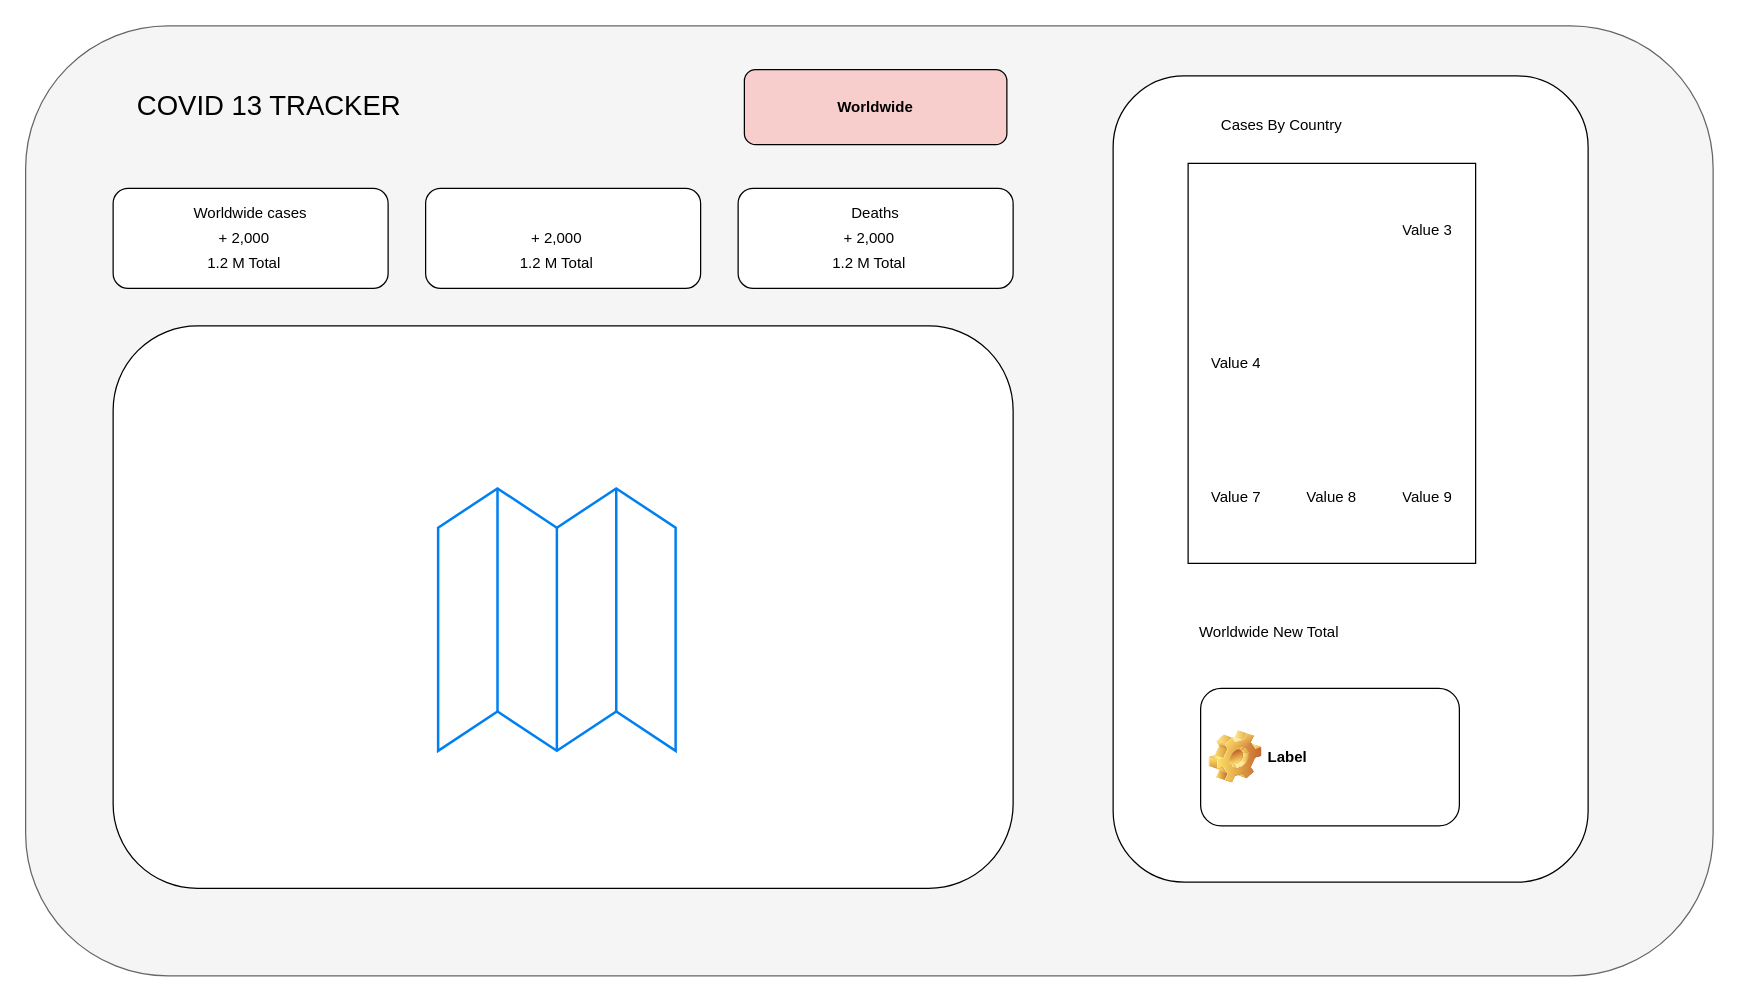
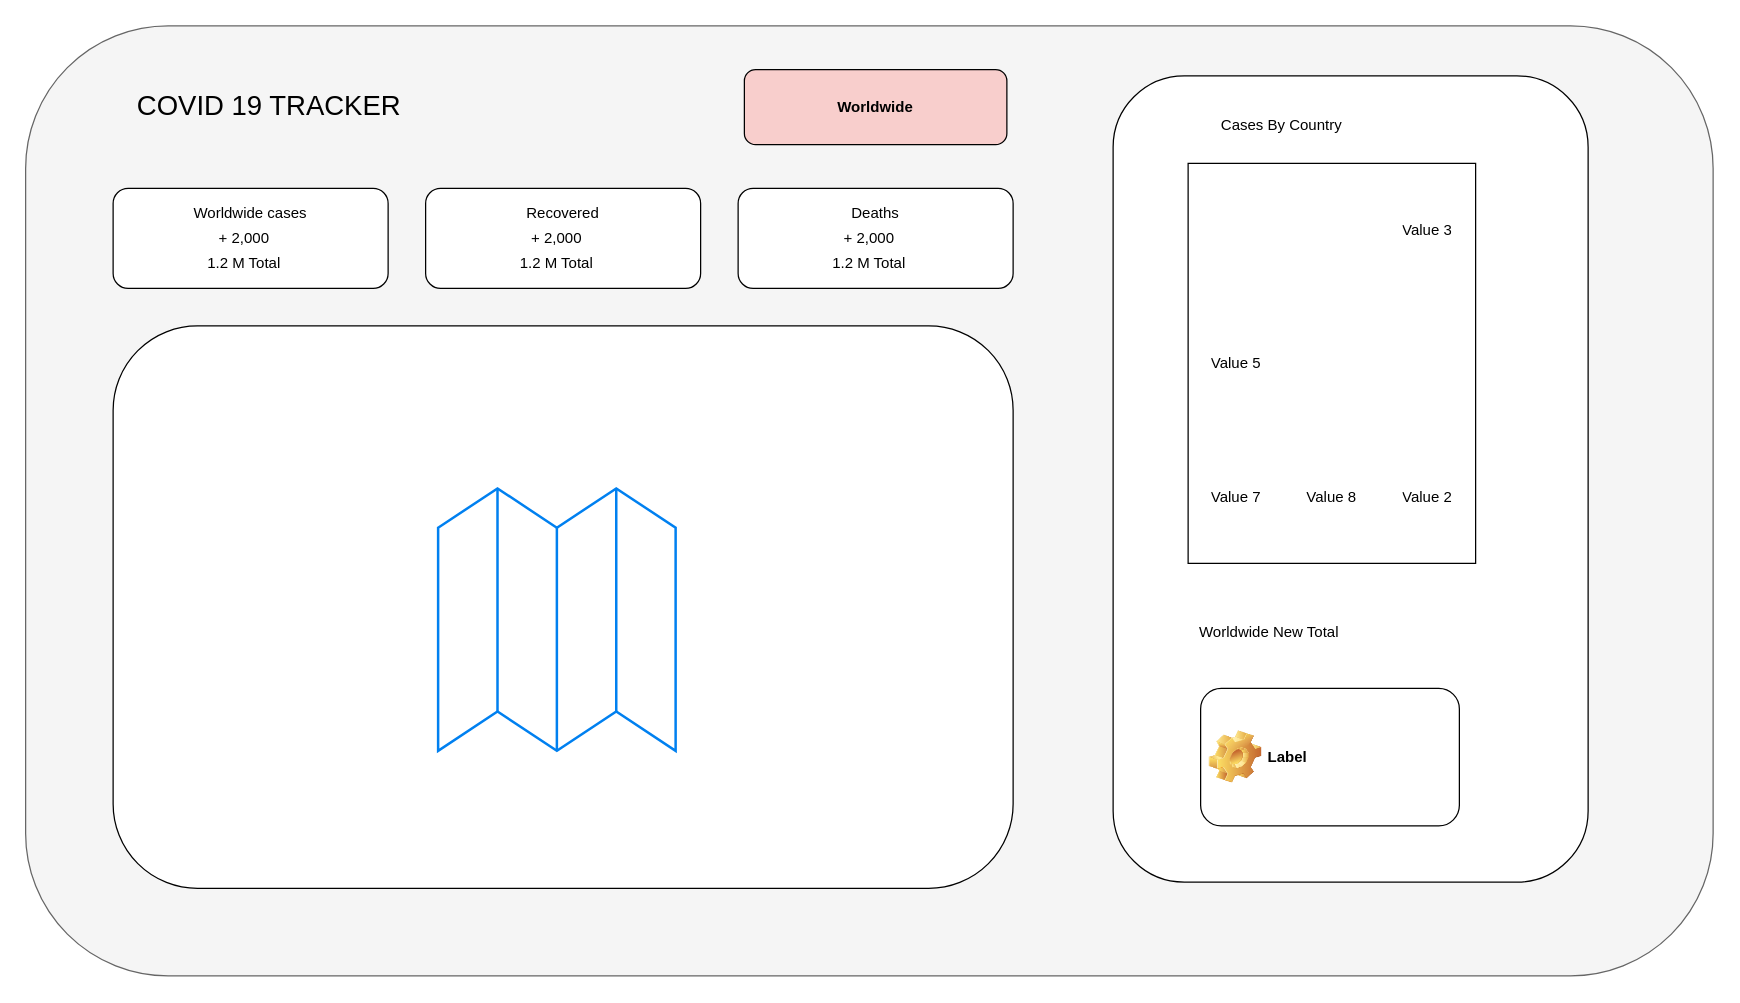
  <mxCell id="0" />
  <mxCell id="1" parent="0" />
  <mxCell id="2" value="" style="rounded=1;whiteSpace=wrap;html=1;fillColor=#f5f5f5;strokeColor=#666666;fontColor=#333333;" vertex="1" parent="1"><mxGeometry x="20" y="20" width="1350" height="760" as="geometry" /></mxCell>
- <mxCell id="3" value="&lt;font style=&quot;font-size: 22px&quot;&gt;COVID 13 TRACKER&lt;/font&gt;" style="text;html=1;strokeColor=none;fillColor=none;align=center;verticalAlign=middle;whiteSpace=wrap;rounded=0;" vertex="1" parent="1"><mxGeometry x="70" y="60" width="290" height="50" as="geometry" /></mxCell>
+ <mxCell id="3" value="&lt;font style=&quot;font-size: 22px&quot;&gt;COVID 19 TRACKER&lt;/font&gt;" style="text;html=1;strokeColor=none;fillColor=none;align=center;verticalAlign=middle;whiteSpace=wrap;rounded=0;" vertex="1" parent="1"><mxGeometry x="70" y="60" width="290" height="50" as="geometry" /></mxCell>
  <mxCell id="4" value="&lt;b&gt;Worldwide&lt;/b&gt;" style="rounded=1;whiteSpace=wrap;html=1;fillColor=#f8cecc;" vertex="1" parent="1"><mxGeometry x="595" y="55" width="210" height="60" as="geometry" /></mxCell>
  <mxCell id="5" value="" style="rounded=1;whiteSpace=wrap;html=1;" vertex="1" parent="1"><mxGeometry x="90" y="150" width="220" height="80" as="geometry" /></mxCell>
  <mxCell id="6" value="Worldwide cases" style="text;html=1;strokeColor=none;fillColor=none;align=center;verticalAlign=middle;whiteSpace=wrap;rounded=0;" vertex="1" parent="1"><mxGeometry x="140" y="160" width="120" height="20" as="geometry" /></mxCell>
  <mxCell id="7" value="+ 2,000" style="text;html=1;strokeColor=none;fillColor=none;align=center;verticalAlign=middle;whiteSpace=wrap;rounded=0;" vertex="1" parent="1"><mxGeometry x="140" y="180" width="110" height="20" as="geometry" /></mxCell>
  <mxCell id="8" value="1.2 M Total" style="text;html=1;strokeColor=none;fillColor=none;align=center;verticalAlign=middle;whiteSpace=wrap;rounded=0;" vertex="1" parent="1"><mxGeometry x="140" y="200" width="110" height="20" as="geometry" /></mxCell>
  <mxCell id="9" value="" style="rounded=1;whiteSpace=wrap;html=1;" vertex="1" parent="1"><mxGeometry x="340" y="150" width="220" height="80" as="geometry" /></mxCell>
+ <mxCell id="10" value="Recovered" style="text;html=1;strokeColor=none;fillColor=none;align=center;verticalAlign=middle;whiteSpace=wrap;rounded=0;" vertex="1" parent="1"><mxGeometry x="390" y="160" width="120" height="20" as="geometry" /></mxCell>
  <mxCell id="11" value="+ 2,000" style="text;html=1;strokeColor=none;fillColor=none;align=center;verticalAlign=middle;whiteSpace=wrap;rounded=0;" vertex="1" parent="1"><mxGeometry x="390" y="180" width="110" height="20" as="geometry" /></mxCell>
  <mxCell id="12" value="1.2 M Total" style="text;html=1;strokeColor=none;fillColor=none;align=center;verticalAlign=middle;whiteSpace=wrap;rounded=0;" vertex="1" parent="1"><mxGeometry x="390" y="200" width="110" height="20" as="geometry" /></mxCell>
  <mxCell id="13" value="" style="rounded=1;whiteSpace=wrap;html=1;" vertex="1" parent="1"><mxGeometry x="590" y="150" width="220" height="80" as="geometry" /></mxCell>
  <mxCell id="14" value="Deaths" style="text;html=1;strokeColor=none;fillColor=none;align=center;verticalAlign=middle;whiteSpace=wrap;rounded=0;" vertex="1" parent="1"><mxGeometry x="640" y="160" width="120" height="20" as="geometry" /></mxCell>
  <mxCell id="15" value="+ 2,000" style="text;html=1;strokeColor=none;fillColor=none;align=center;verticalAlign=middle;whiteSpace=wrap;rounded=0;" vertex="1" parent="1"><mxGeometry x="640" y="180" width="110" height="20" as="geometry" /></mxCell>
  <mxCell id="16" value="1.2 M Total" style="text;html=1;strokeColor=none;fillColor=none;align=center;verticalAlign=middle;whiteSpace=wrap;rounded=0;" vertex="1" parent="1"><mxGeometry x="640" y="200" width="110" height="20" as="geometry" /></mxCell>
  <mxCell id="17" value="" style="rounded=1;whiteSpace=wrap;html=1;" vertex="1" parent="1"><mxGeometry x="90" y="260" width="720" height="450" as="geometry" /></mxCell>
  <mxCell id="18" value="" style="html=1;verticalLabelPosition=bottom;align=center;labelBackgroundColor=#ffffff;verticalAlign=top;strokeWidth=2;strokeColor=#0080F0;shadow=0;dashed=0;shape=mxgraph.ios7.icons.map;" vertex="1" parent="1"><mxGeometry x="350" y="390" width="190" height="210" as="geometry" /></mxCell>
  <mxCell id="19" value="" style="rounded=1;whiteSpace=wrap;html=1;" vertex="1" parent="1"><mxGeometry x="890" y="60" width="380" height="645" as="geometry" /></mxCell>
  <mxCell id="20" value="Cases By Country" style="text;html=1;strokeColor=none;fillColor=none;align=center;verticalAlign=middle;whiteSpace=wrap;rounded=0;" vertex="1" parent="1"><mxGeometry x="950" y="90" width="150" height="20" as="geometry" /></mxCell>
  <mxCell id="21" value="Worldwide New Total" style="text;html=1;strokeColor=none;fillColor=none;align=center;verticalAlign=middle;whiteSpace=wrap;rounded=0;" vertex="1" parent="1"><mxGeometry x="940" y="495" width="150" height="20" as="geometry" /></mxCell>
  <mxCell id="22" value="" style="shape=table;html=1;whiteSpace=wrap;startSize=0;container=1;collapsible=0;childLayout=tableLayout;columnLines=0;rowLines=0;" vertex="1" parent="1"><mxGeometry x="950" y="130" width="230" height="320" as="geometry" /></mxCell>
  <mxCell id="23" value="" style="shape=partialRectangle;html=1;whiteSpace=wrap;collapsible=0;dropTarget=0;pointerEvents=0;fillColor=none;top=0;left=0;bottom=0;right=0;points=[[0,0.5],[1,0.5]];portConstraint=eastwest;" vertex="1" parent="22"><mxGeometry width="230" height="107" as="geometry" /></mxCell>
  <mxCell id="24" value="Value 3" style="shape=partialRectangle;html=1;whiteSpace=wrap;connectable=0;fillColor=none;top=0;left=0;bottom=0;right=0;overflow=hidden;" vertex="1" parent="23"><mxGeometry x="153" width="77" height="107" as="geometry" /></mxCell>
  <mxCell id="25" value="" style="shape=partialRectangle;html=1;whiteSpace=wrap;collapsible=0;dropTarget=0;pointerEvents=0;fillColor=none;top=0;left=0;bottom=0;right=0;points=[[0,0.5],[1,0.5]];portConstraint=eastwest;" vertex="1" parent="22"><mxGeometry y="107" width="230" height="106" as="geometry" /></mxCell>
- <mxCell id="26" value="Value 4" style="shape=partialRectangle;html=1;whiteSpace=wrap;connectable=0;fillColor=none;top=0;left=0;bottom=0;right=0;overflow=hidden;" vertex="1" parent="25"><mxGeometry width="77" height="106" as="geometry" /></mxCell>
+ <mxCell id="26" value="Value 5" style="shape=partialRectangle;html=1;whiteSpace=wrap;connectable=0;fillColor=none;top=0;left=0;bottom=0;right=0;overflow=hidden;" vertex="1" parent="25"><mxGeometry width="77" height="106" as="geometry" /></mxCell>
  <mxCell id="27" value="" style="shape=partialRectangle;html=1;whiteSpace=wrap;collapsible=0;dropTarget=0;pointerEvents=0;fillColor=none;top=0;left=0;bottom=0;right=0;points=[[0,0.5],[1,0.5]];portConstraint=eastwest;" vertex="1" parent="22"><mxGeometry y="213" width="230" height="107" as="geometry" /></mxCell>
  <mxCell id="28" value="Value 7" style="shape=partialRectangle;html=1;whiteSpace=wrap;connectable=0;fillColor=none;top=0;left=0;bottom=0;right=0;overflow=hidden;" vertex="1" parent="27"><mxGeometry width="77" height="107" as="geometry" /></mxCell>
  <mxCell id="29" value="Value 8" style="shape=partialRectangle;html=1;whiteSpace=wrap;connectable=0;fillColor=none;top=0;left=0;bottom=0;right=0;overflow=hidden;" vertex="1" parent="27"><mxGeometry x="77" width="76" height="107" as="geometry" /></mxCell>
- <mxCell id="30" value="Value 9" style="shape=partialRectangle;html=1;whiteSpace=wrap;connectable=0;fillColor=none;top=0;left=0;bottom=0;right=0;overflow=hidden;" vertex="1" parent="27"><mxGeometry x="153" width="77" height="107" as="geometry" /></mxCell>
+ <mxCell id="30" value="Value 2" style="shape=partialRectangle;html=1;whiteSpace=wrap;connectable=0;fillColor=none;top=0;left=0;bottom=0;right=0;overflow=hidden;" vertex="1" parent="27"><mxGeometry x="153" width="77" height="107" as="geometry" /></mxCell>
  <mxCell id="31" value="Label" style="label;whiteSpace=wrap;html=1;image=img/clipart/Gear_128x128.png" vertex="1" parent="1"><mxGeometry x="960" y="550" width="207" height="110" as="geometry" /></mxCell>
